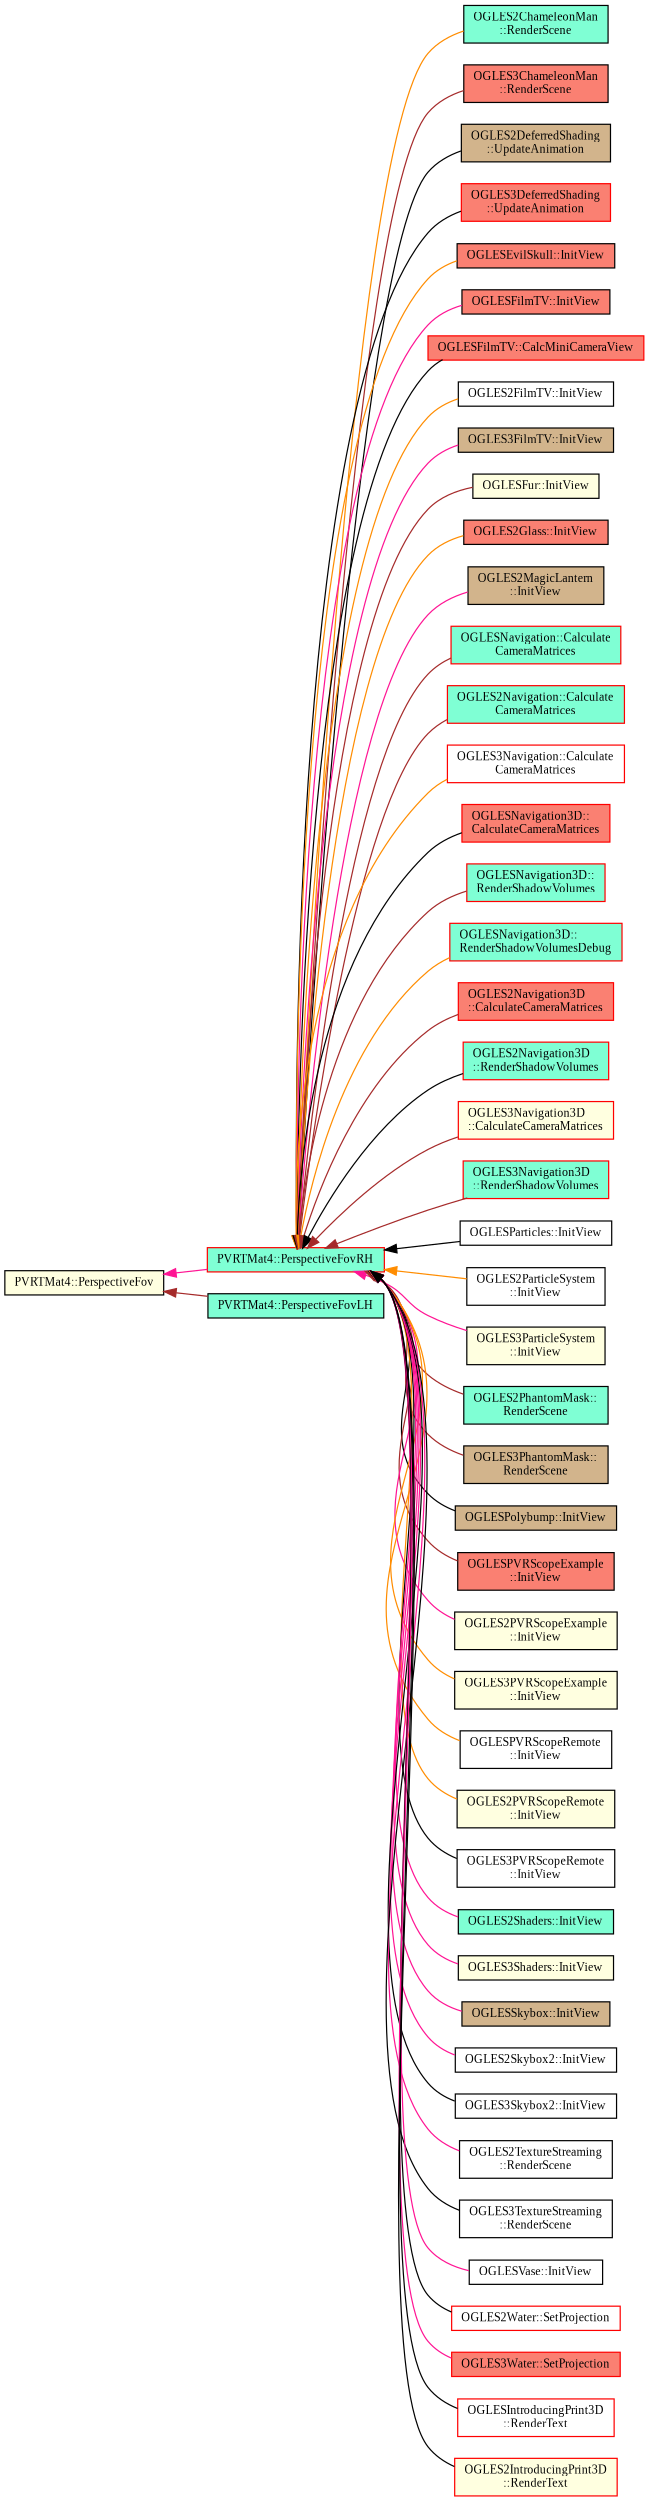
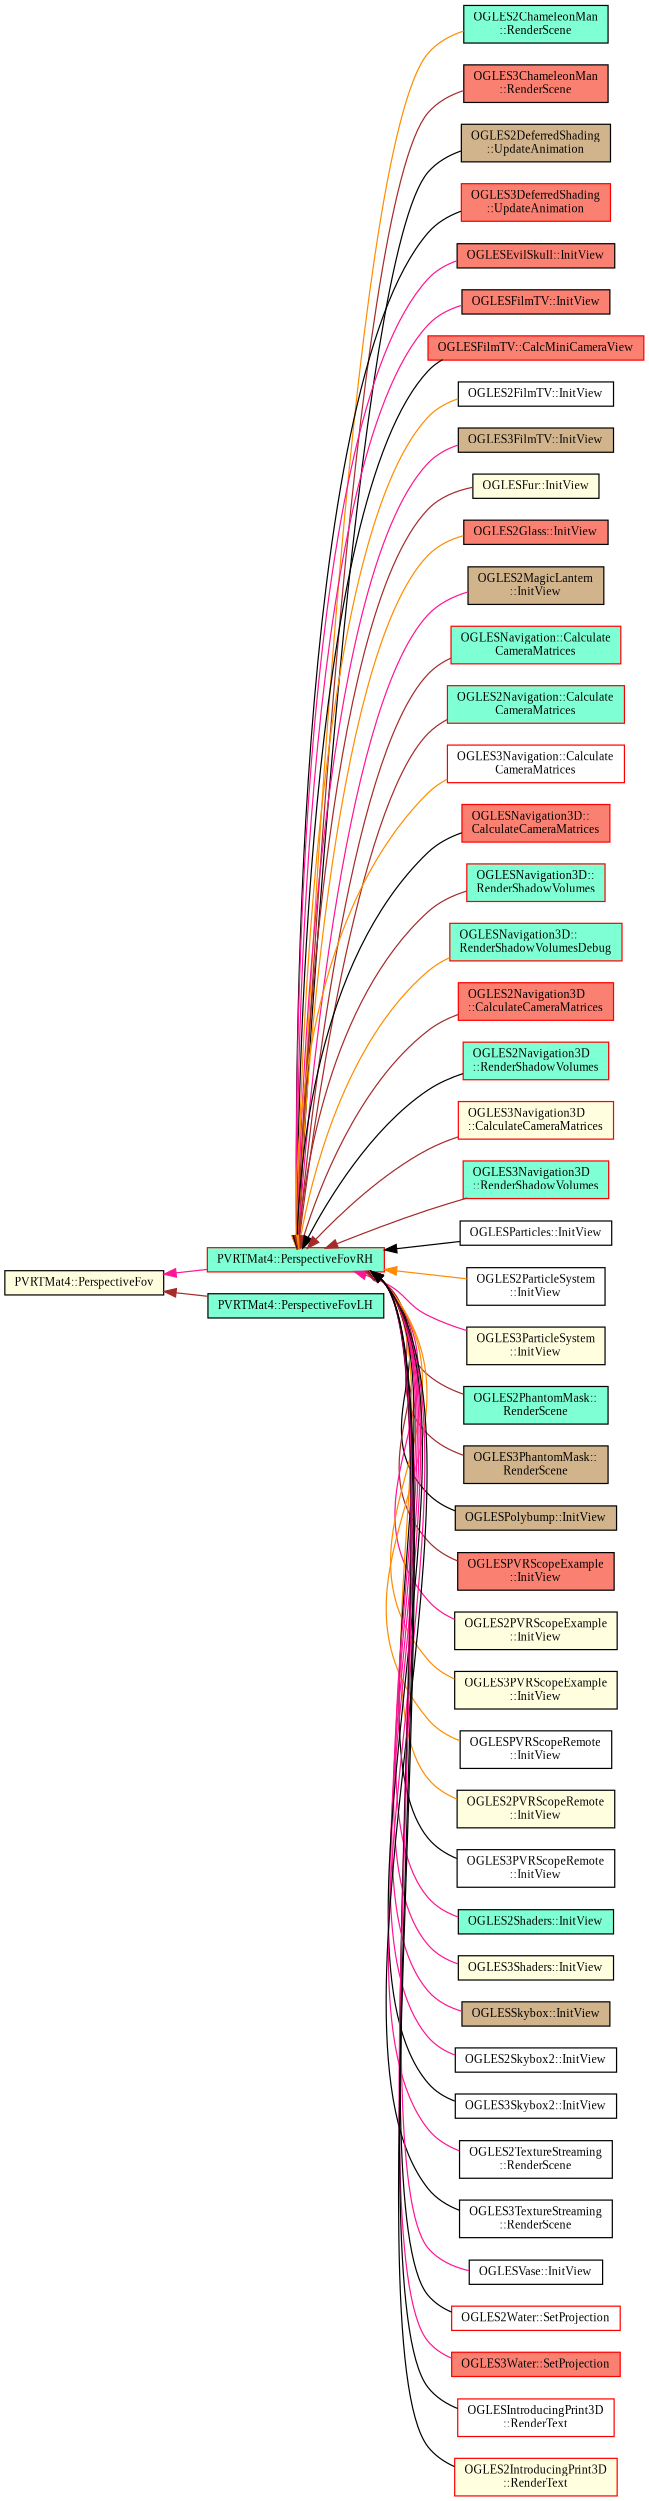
  digraph {
    fontname="Liberation Serif"
    rankdir=LR
    node [color=black fillcolor=white fontname="Liberation Serif" fontsize=10 shape=record style=filled]
    edge [color=deeppink dir=back fontname="Liberation Serif" fontsize=10 labelfontname=Helvetica labelfontsize=10 style=solid]
    n1 [fillcolor=lightyellow fontcolor=black height=0.2 label="PVRTMat4::PerspectiveFov" width=0.4]
    n2 [color=red fillcolor=aquamarine height=0.2 label="PVRTMat4::PerspectiveFovRH" width=0.4]
    n3 [fillcolor=aquamarine height=0.2 label="PVRTMat4::PerspectiveFovLH" width=0.4]
    n4 [fillcolor=aquamarine height=0.2 label="OGLES2ChameleonMan\l::RenderScene" width=0.4]
    n5 [fillcolor=salmon height=0.2 label="OGLES3ChameleonMan\l::RenderScene" width=0.4]
    n6 [fillcolor=tan height=0.2 label="OGLES2DeferredShading\l::UpdateAnimation" width=0.4]
    n7 [color=red fillcolor=salmon height=0.2 label="OGLES3DeferredShading\l::UpdateAnimation" width=0.4]
    n8 [fillcolor=salmon height=0.2 label="OGLESEvilSkull::InitView" width=0.4]
    n9 [fillcolor=salmon height=0.2 label="OGLESFilmTV::InitView" width=0.4]
    n10 [color=red fillcolor=salmon height=0.2 label="OGLESFilmTV::CalcMiniCameraView" width=0.4]
    n11 [height=0.2 label="OGLES2FilmTV::InitView" width=0.4]
    n12 [fillcolor=tan height=0.2 label="OGLES3FilmTV::InitView" width=0.4]
    n13 [fillcolor=lightyellow height=0.2 label="OGLESFur::InitView" width=0.4]
    n14 [fillcolor=salmon height=0.2 label="OGLES2Glass::InitView" width=0.4]
    n15 [fillcolor=tan height=0.2 label="OGLES2MagicLantern\l::InitView" width=0.4]
    n16 [color=red fillcolor=aquamarine height=0.2 label="OGLESNavigation::Calculate\lCameraMatrices" width=0.4]
    n17 [color=red fillcolor=aquamarine height=0.2 label="OGLES2Navigation::Calculate\lCameraMatrices" width=0.4]
    n18 [color=red height=0.2 label="OGLES3Navigation::Calculate\lCameraMatrices" width=0.4]
    n19 [color=red fillcolor=salmon height=0.2 label="OGLESNavigation3D::\lCalculateCameraMatrices" width=0.4]
    n20 [color=red fillcolor=aquamarine height=0.2 label="OGLESNavigation3D::\lRenderShadowVolumes" width=0.4]
    n21 [color=red fillcolor=aquamarine height=0.2 label="OGLESNavigation3D::\lRenderShadowVolumesDebug" width=0.4]
    n22 [color=red fillcolor=salmon height=0.2 label="OGLES2Navigation3D\l::CalculateCameraMatrices" width=0.4]
    n23 [color=red fillcolor=aquamarine height=0.2 label="OGLES2Navigation3D\l::RenderShadowVolumes" width=0.4]
    n24 [color=red fillcolor=lightyellow height=0.2 label="OGLES3Navigation3D\l::CalculateCameraMatrices" width=0.4]
    n25 [color=red fillcolor=aquamarine height=0.2 label="OGLES3Navigation3D\l::RenderShadowVolumes" width=0.4]
    n26 [height=0.2 label="OGLESParticles::InitView" width=0.4]
    n27 [height=0.2 label="OGLES2ParticleSystem\l::InitView" width=0.4]
    n28 [fillcolor=lightyellow height=0.2 label="OGLES3ParticleSystem\l::InitView" width=0.4]
    n29 [fillcolor=aquamarine height=0.2 label="OGLES2PhantomMask::\lRenderScene" width=0.4]
    n30 [fillcolor=tan height=0.2 label="OGLES3PhantomMask::\lRenderScene" width=0.4]
    n31 [fillcolor=tan height=0.2 label="OGLESPolybump::InitView" width=0.4]
    n32 [fillcolor=salmon height=0.2 label="OGLESPVRScopeExample\l::InitView" width=0.4]
    n33 [fillcolor=lightyellow height=0.2 label="OGLES2PVRScopeExample\l::InitView" width=0.4]
    n34 [fillcolor=lightyellow height=0.2 label="OGLES3PVRScopeExample\l::InitView" width=0.4]
    n35 [height=0.2 label="OGLESPVRScopeRemote\l::InitView" width=0.4]
    n36 [fillcolor=lightyellow height=0.2 label="OGLES2PVRScopeRemote\l::InitView" width=0.4]
    n37 [height=0.2 label="OGLES3PVRScopeRemote\l::InitView" width=0.4]
    n38 [fillcolor=aquamarine height=0.2 label="OGLES2Shaders::InitView" width=0.4]
    n39 [fillcolor=lightyellow height=0.2 label="OGLES3Shaders::InitView" width=0.4]
    n40 [fillcolor=tan height=0.2 label="OGLESSkybox::InitView" width=0.4]
    n41 [height=0.2 label="OGLES2Skybox2::InitView" width=0.4]
    n42 [height=0.2 label="OGLES3Skybox2::InitView" width=0.4]
    n43 [height=0.2 label="OGLES2TextureStreaming\l::RenderScene" width=0.4]
    n44 [height=0.2 label="OGLES3TextureStreaming\l::RenderScene" width=0.4]
    n45 [height=0.2 label="OGLESVase::InitView" width=0.4]
    n46 [color=red height=0.2 label="OGLES2Water::SetProjection" width=0.4]
    n47 [color=red fillcolor=salmon height=0.2 label="OGLES3Water::SetProjection" width=0.4]
    n48 [color=red height=0.2 label="OGLESIntroducingPrint3D\l::RenderText" width=0.4]
    n49 [color=red fillcolor=lightyellow height=0.2 label="OGLES2IntroducingPrint3D\l::RenderText" width=0.4]
    n1 -> n2
    n1 -> n3 [color=brown]
    n2 -> n4 [color=darkorange]
    n2 -> n5 [color=brown]
    n2 -> n6 [color=black]
    n2 -> n7 [color=black]
-   n2 -> n8 [color=darkorange]
+   n2 -> n8
    n2 -> n9
    n2 -> n10 [color=black]
    n2 -> n11 [color=darkorange]
    n2 -> n12
    n2 -> n13 [color=brown]
    n2 -> n14 [color=darkorange]
    n2 -> n15
    n2 -> n16 [color=brown]
    n2 -> n17 [color=brown]
    n2 -> n18 [color=darkorange]
    n2 -> n19 [color=black]
    n2 -> n20 [color=brown]
    n2 -> n21 [color=darkorange]
    n2 -> n22 [color=brown]
    n2 -> n23 [color=black]
    n2 -> n24 [color=brown]
    n2 -> n25 [color=brown]
    n2 -> n26 [color=black]
    n2 -> n27 [color=darkorange]
    n2 -> n28
    n2 -> n29 [color=brown]
    n2 -> n30 [color=brown]
    n2 -> n31 [color=black]
    n2 -> n32 [color=brown]
    n2 -> n33
    n2 -> n34 [color=darkorange]
    n2 -> n35 [color=darkorange]
    n2 -> n36 [color=darkorange]
    n2 -> n37 [color=black]
    n2 -> n38
    n2 -> n39
    n2 -> n40
    n2 -> n41
    n2 -> n42 [color=black]
    n2 -> n43
    n2 -> n44 [color=black]
    n2 -> n45
    n2 -> n46 [color=black]
    n2 -> n47
    n2 -> n48 [color=black]
    n2 -> n49 [color=black]
  }
